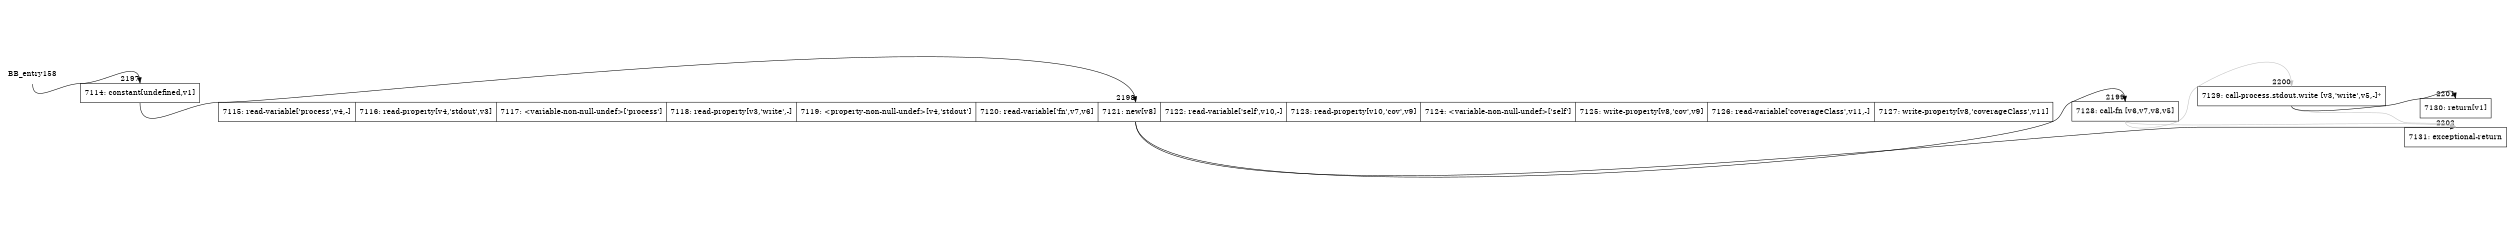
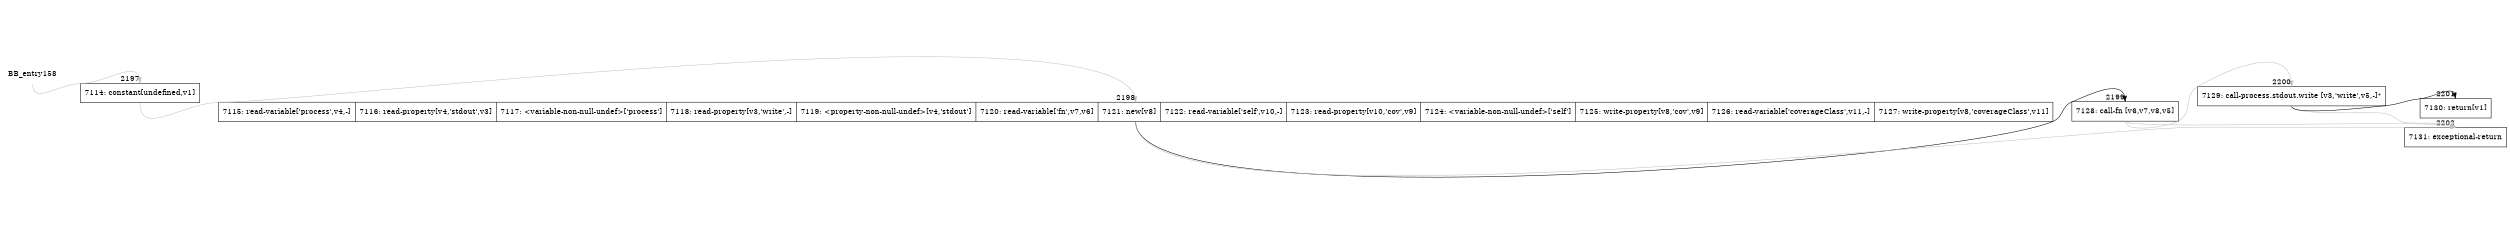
  digraph {
    rankdir=LR
    node [shape=record]
    edge [headport=n tailport=s]
    n1 [label=BB_entry158 shape=none]
    n2 [label="{7114: constant[undefined,v1]}"]
    n3 [label="{7115: read-variable['process',v4,-]|7116: read-property[v4,'stdout',v3]|7117: \<variable-non-null-undef\>['process']|7118: read-property[v3,'write',-]|7119: \<property-non-null-undef\>[v4,'stdout']|7120: read-variable['fn',v7,v6]|7121: new[v8]|7122: read-variable['self',v10,-]|7123: read-property[v10,'cov',v9]|7124: \<variable-non-null-undef\>['self']|7125: write-property[v8,'cov',v9]|7126: read-variable['coverageClass',v11,-]|7127: write-property[v8,'coverageClass',v11]}"]
    n4 [label="{7128: call-fn [v6,v7,v8,v5]}"]
    n5 [label="{7131: exceptional-return}"]
    n6 [label="{7129: call-process.stdout.write [v3,'write',v5,-]*}"]
    n7 [label="{7130: return[v1]}"]
-   n1 -> n2 [headlabel="    2197"]
-   n2 -> n3 [headlabel="      2198"]
+   n1 -> n2 [headlabel="    2197" color=gray]
+   n2 -> n3 [headlabel="      2198" color=gray]
    n3 -> n4 [headlabel="      2199"]
-   n3 -> n5 [color=black headlabel="      2202"]
+   n3 -> n5 [color=gray headlabel="      2202"]
    n4 -> n5 [color=gray]
    n4 -> n6 [color=gray headlabel="      2200"]
    n6 -> n5 [color=gray]
    n6 -> n7 [headlabel="      2201"]
  }
